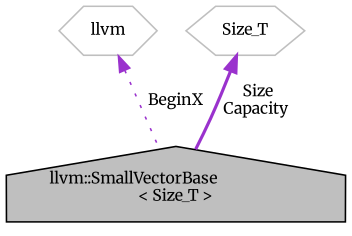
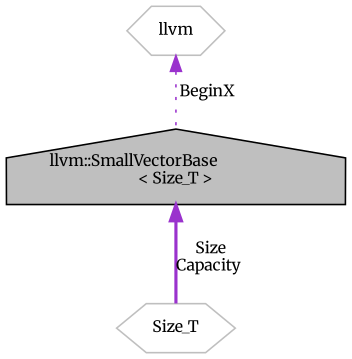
  digraph {
    fontname=Merriweather
    node [color=grey75 fontname=Merriweather fontsize=10 shape=hexagon]
    edge [color=darkorchid3 dir=back fontname=Merriweather fontsize=10 labelfontname=Helvetica labelfontsize=10]
    n1 [color=black fillcolor=grey75 fontcolor=black height=0.2 label="llvm::SmallVectorBase\l\< Size_T \>" shape=house style=filled width=0.4]
    n2 [height=0.2 label=llvm width=0.4]
    n3 [height=0.2 label=Size_T width=0.4]
    n2 -> n1 [label=" BeginX" style=dotted]
-   n3 -> n1 [label=" Size\nCapacity" style=bold]
+   n1 -> n3 [label=" Size\nCapacity" style=bold]
  }
